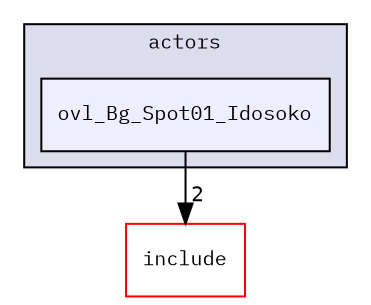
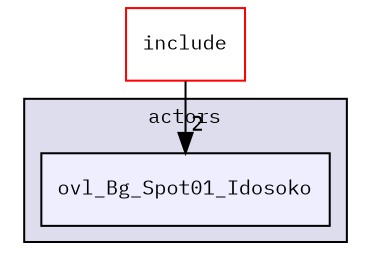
  digraph {
    compound=true
    fontname="IBM Plex Mono"
    node [fontname="IBM Plex Mono" fontsize=10 shape=box style=filled]
    n1 [fillcolor="#eeeeff" label=ovl_Bg_Spot01_Idosoko pencolor=black]
    n2 [color=red fillcolor=white label=include]
    subgraph cluster_1 {
      bgcolor="#ddddee"
      fontsize=10
      label=actors
      pencolor=black
      n1
    }
-   n1 -> n2 [headlabel=2 labeldistance=1.5 labelfontname=Helvetica labelfontsize=10 fontname="IBM Plex Mono"]
+   n2 -> n1 [headlabel=2 labeldistance=1.5 labelfontname=Helvetica labelfontsize=10 fontname="IBM Plex Mono"]
  }
